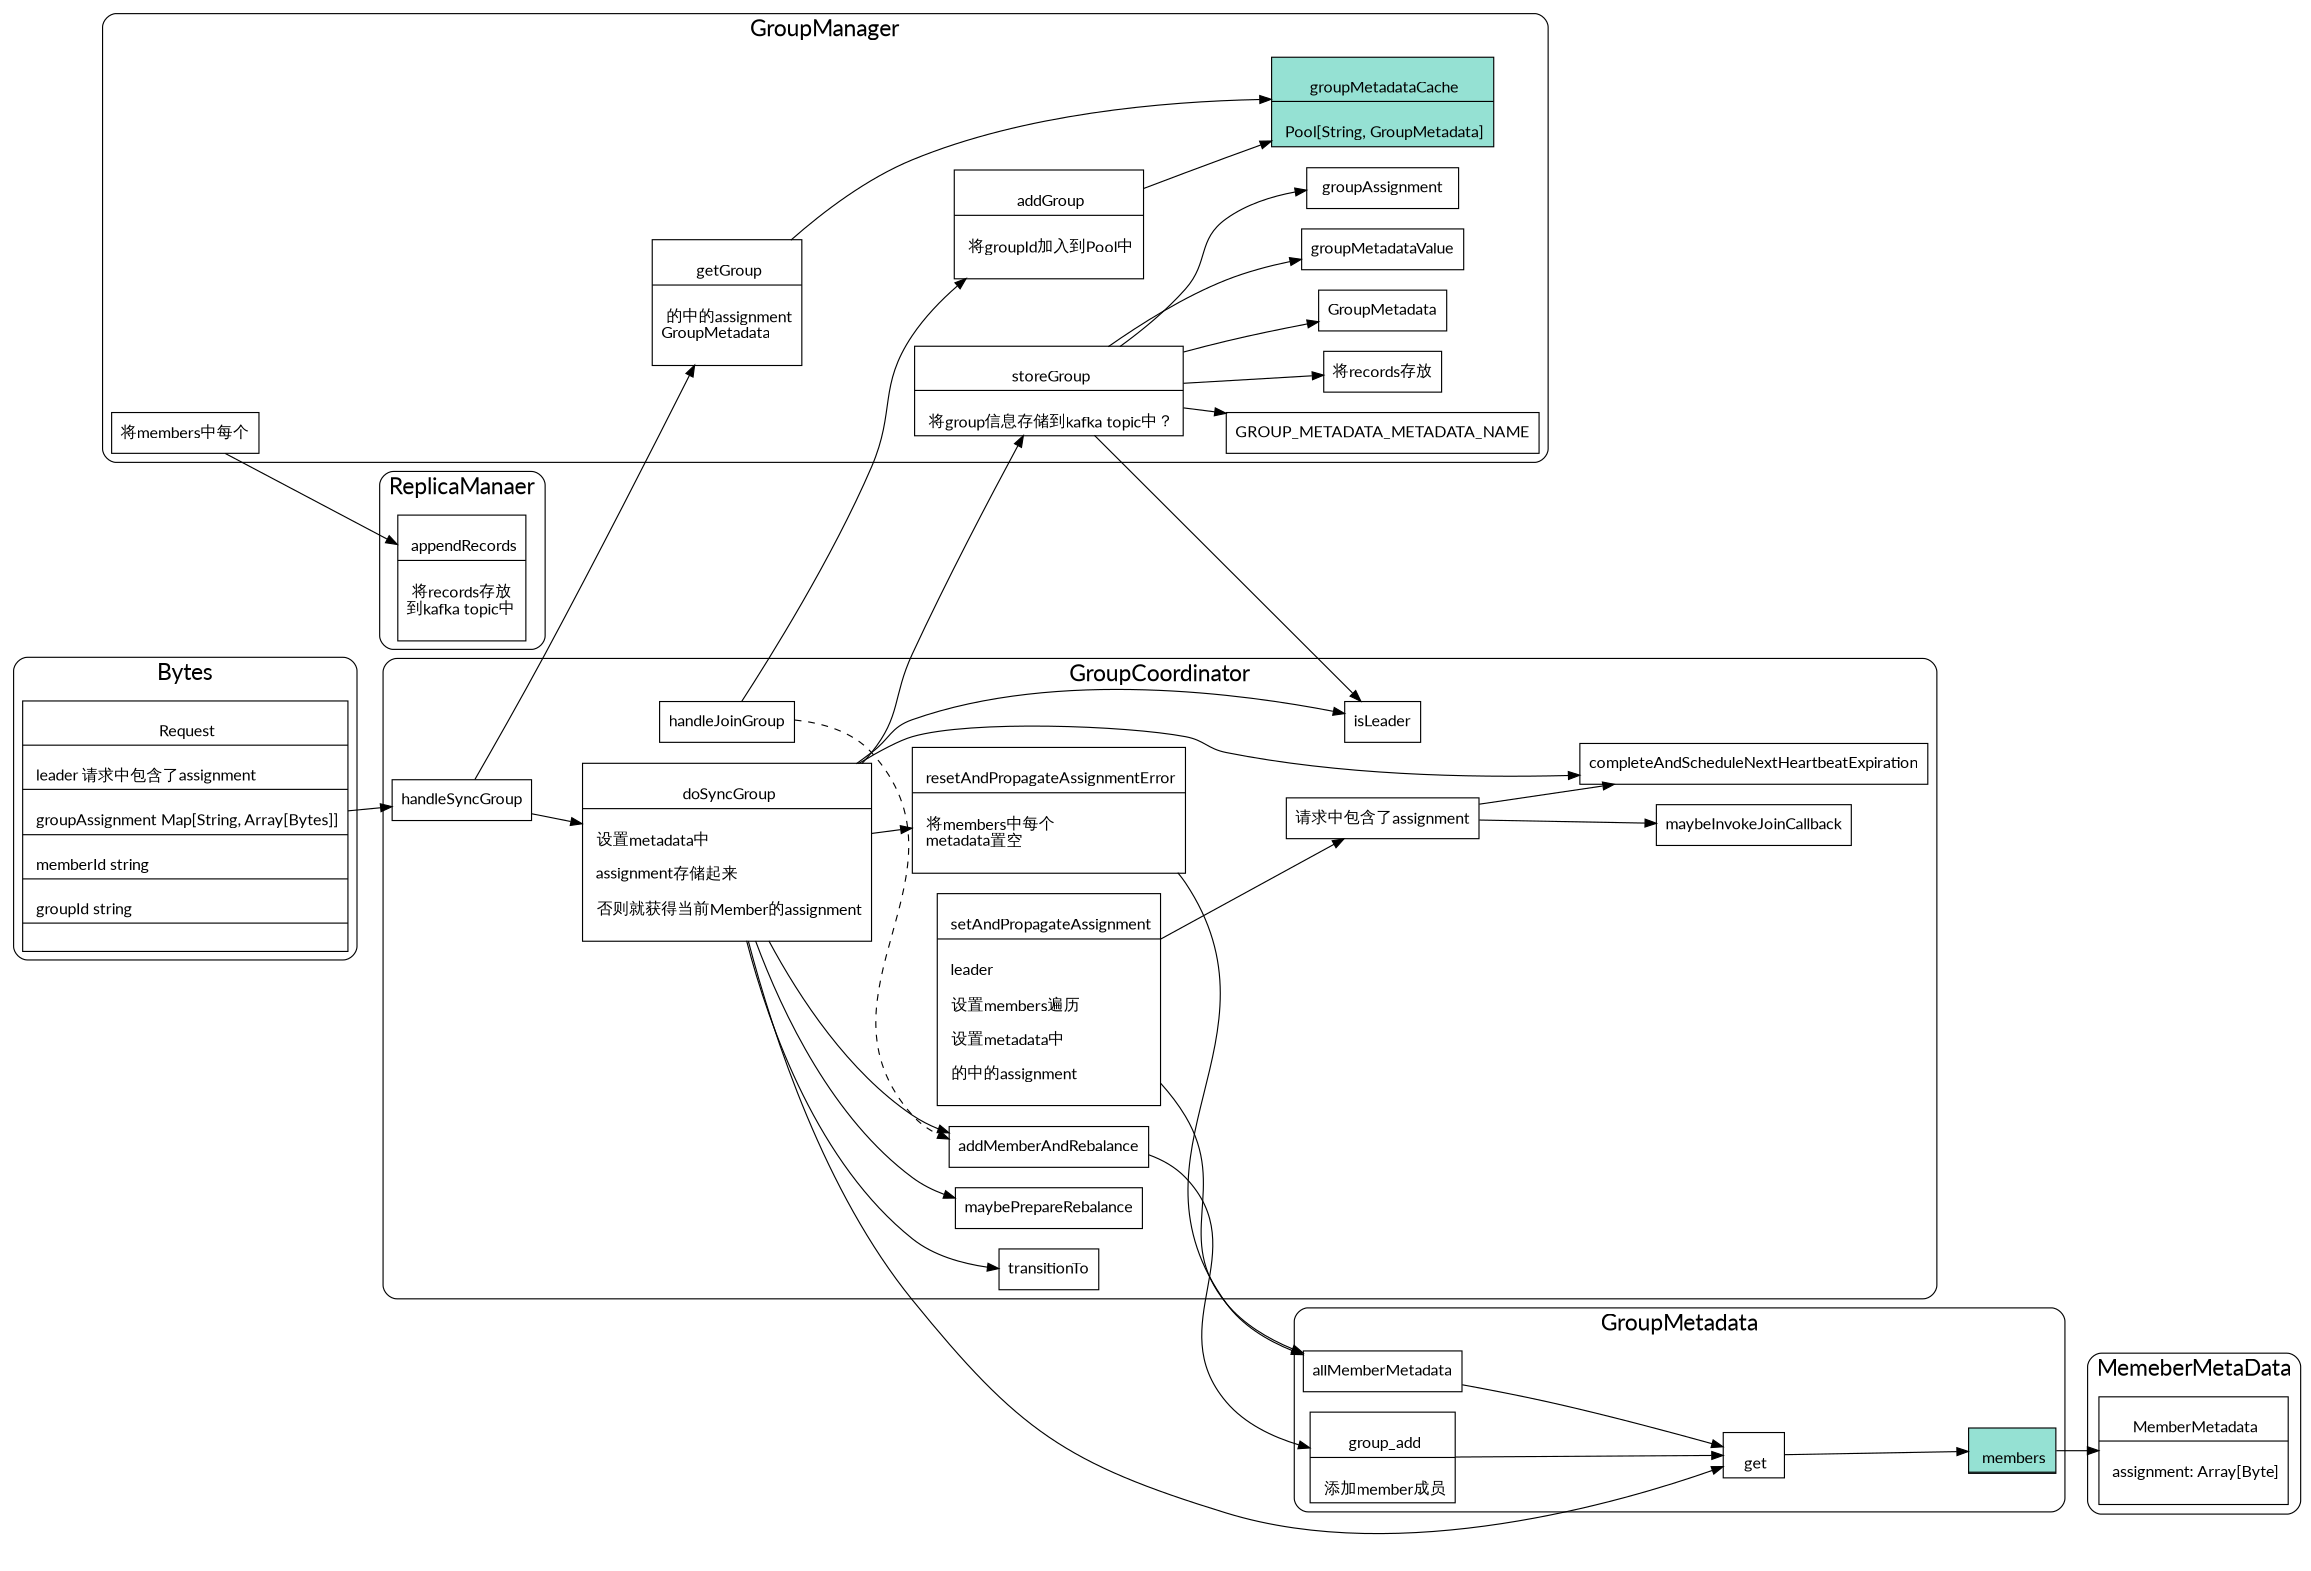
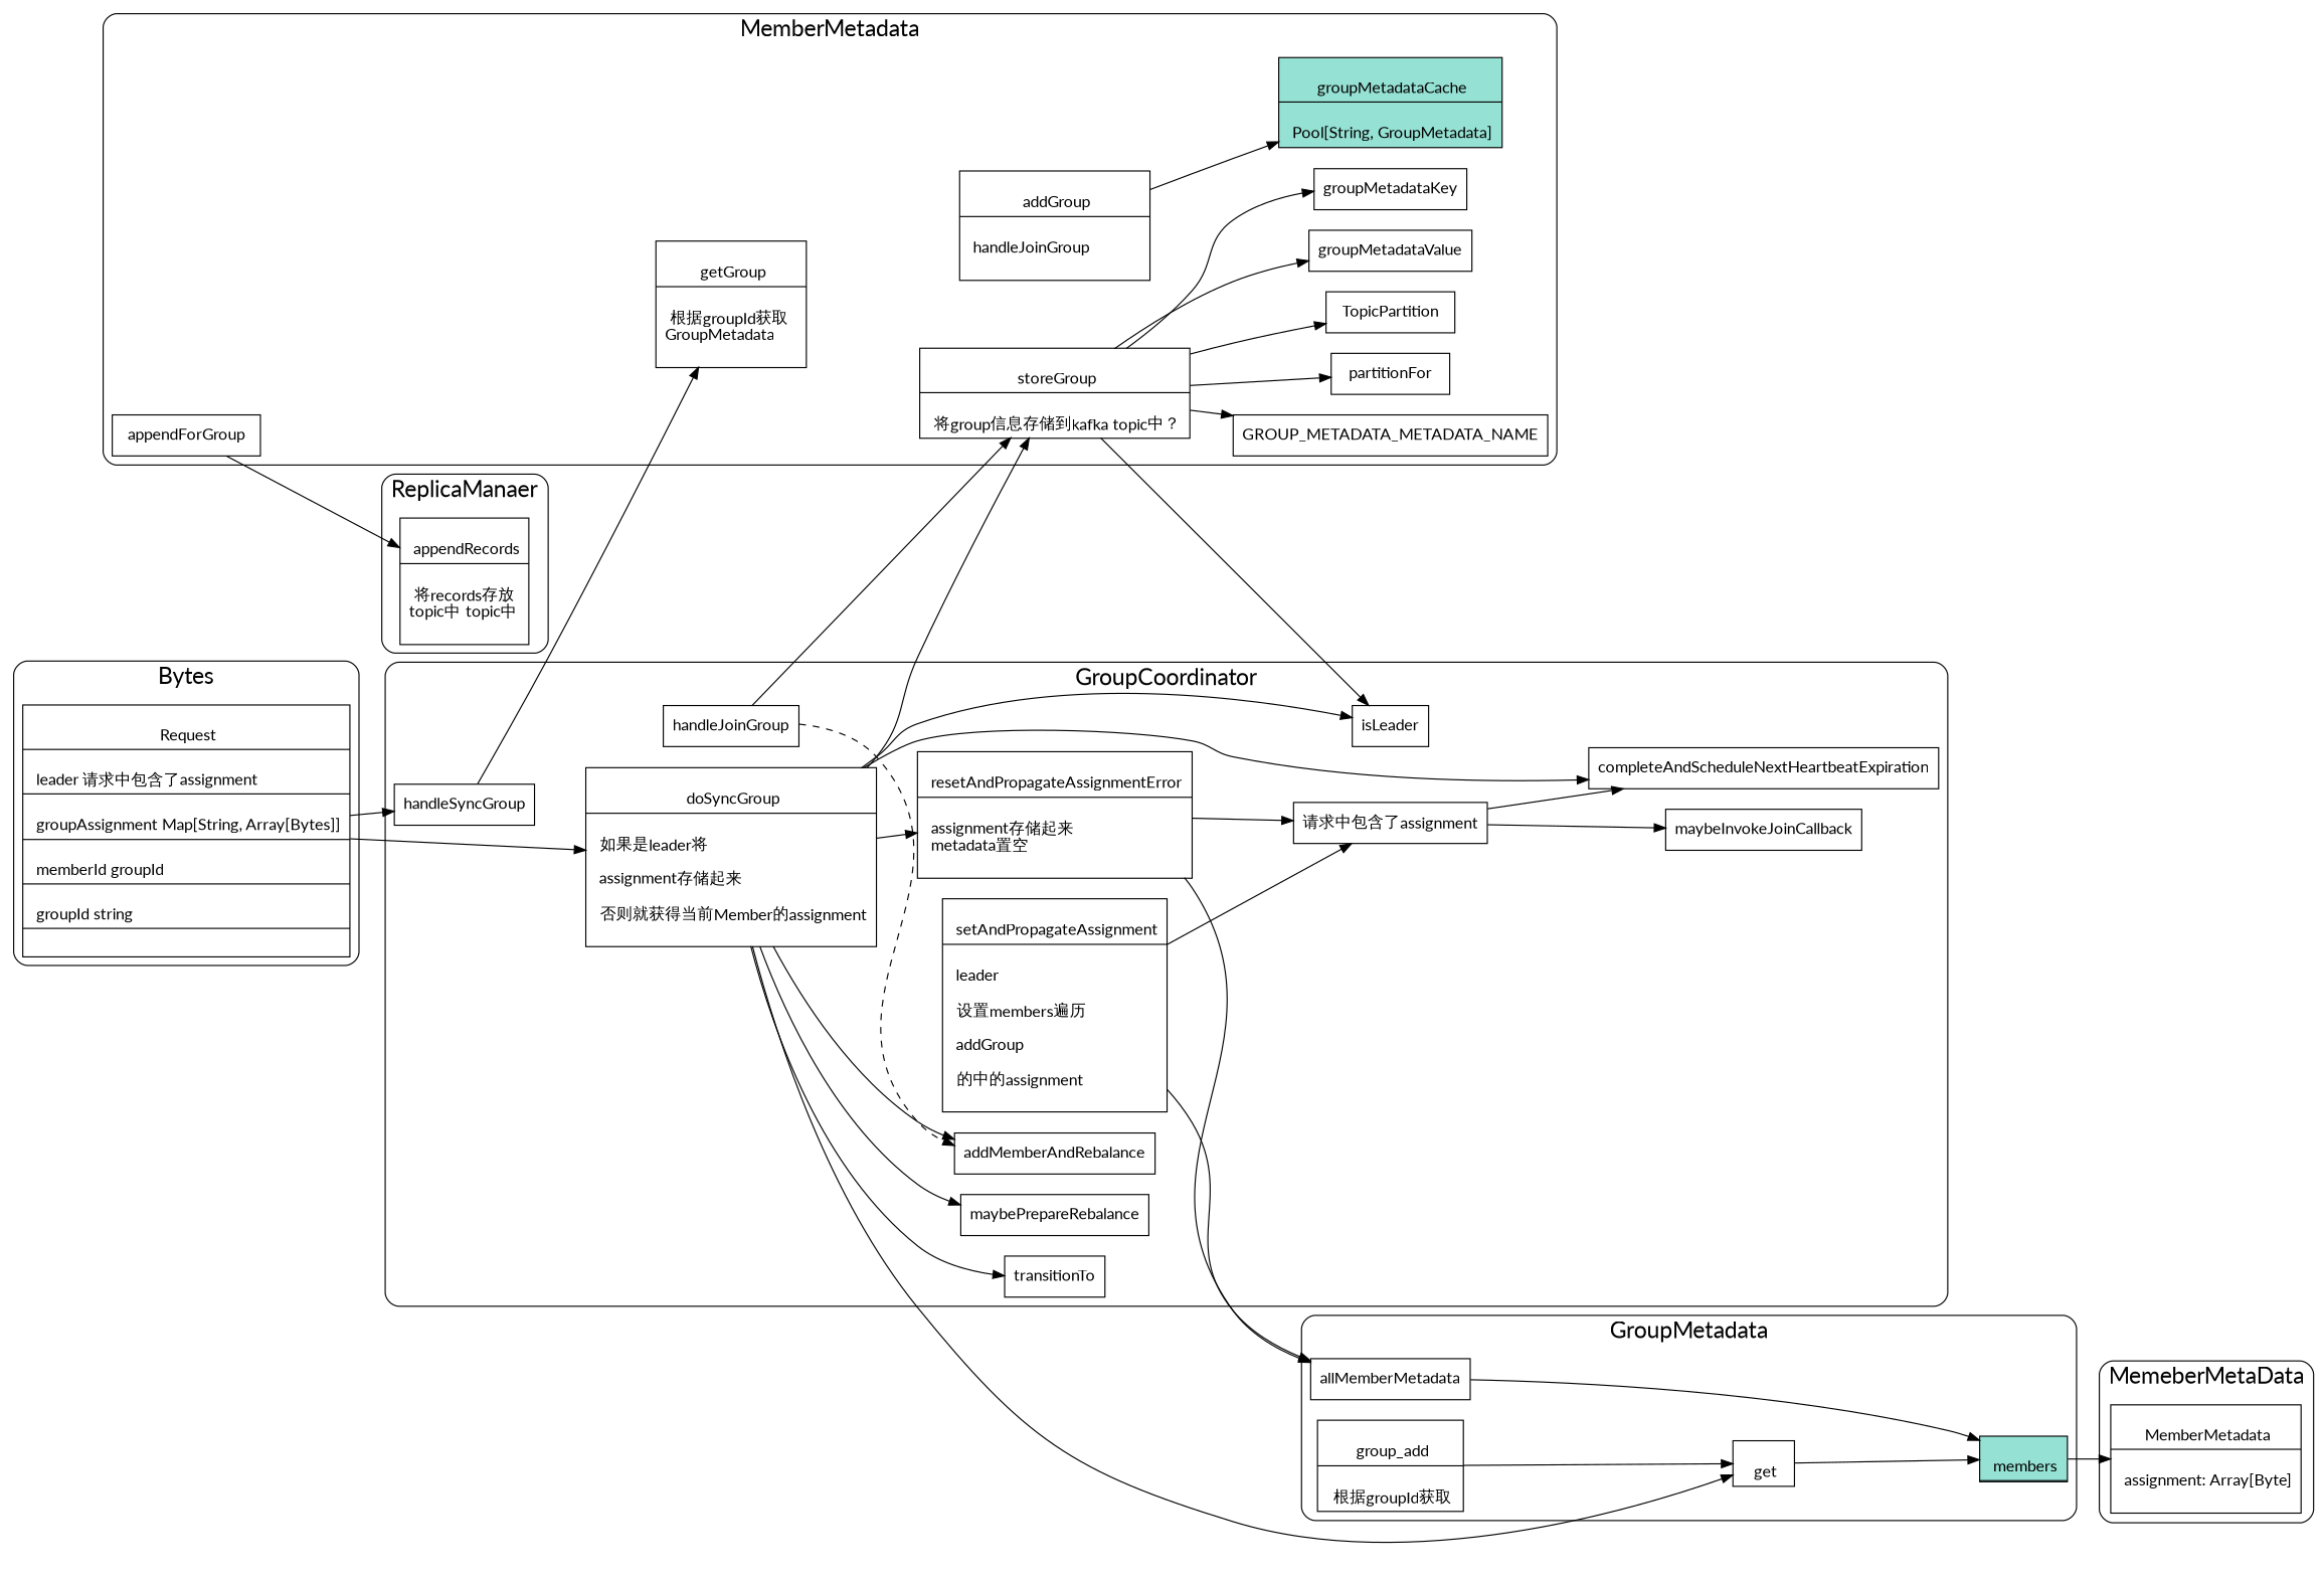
  digraph {
    fontname=Lato
    newrank=true
    rankdir=LR
    node [fontname=Lato shape=box]
    edge [fontname=Lato]
    n1 [label="{{\n        MemberMetadata|\n        assignment: Array[Byte]\l\n      }}" shape=record]
    n2 [label="{{\n        get\n      }}" shape=record]
    n3 [fillcolor="#95e1d3" label="{{\n        members|\n        <meta> mutable.HashMap[String, MemberMetadata]\l\n      }}" shape=record style=filled]
    allMemberMetadata
-   n5 [label="{{\n        group_add|\n        添加member成员\n      }}" shape=record]
-   n6 [label="{{\n        appendRecords|\n        将records存放\l到kafka topic中\l\n      }}" shape=record]
-   n7 [label="{{\n        getGroup|\n        的中的assignment\lGroupMetadata\l\n      }}" shape=record]
+   n5 [label="{{\n        group_add|\n        根据groupId获取\n      }}" shape=record]
+   n6 [label="{{\n        appendRecords|\n        将records存放\ltopic中 topic中\l\n      }}" shape=record]
+   n7 [label="{{\n        getGroup|\n        根据groupId获取\lGroupMetadata\l\n      }}" shape=record]
    n8 [fillcolor="#95e1d3" label="{{\n        groupMetadataCache|\n        Pool[String, GroupMetadata]\n      }}" shape=record style=filled]
    n9 [label="{{\n        storeGroup|\n        将group信息存储到kafka topic中？\n      }}" shape=record]
-   partitionFor [label="将records存放"]
-   TopicPartition [label=GroupMetadata]
+   partitionFor
+   TopicPartition
    groupMetadataValue
-   groupMetadataKey [label=groupAssignment]
+   groupMetadataKey
    n14 [label=GROUP_METADATA_METADATA_NAME]
-   appendForGroup [label="将members中每个"]
-   n16 [label="{{\n        addGroup|\n        将groupId加入到Pool中\l\n      }}" shape=record]
-   n17 [label="{{\n        Request|\n        leader 请求中包含了assignment\l|\n        groupAssignment Map[String, Array[Bytes]]\l|\n        memberId string\l|\n        groupId string\l|\n      }}" shape=record]
+   appendForGroup
+   n16 [label="{{\n        addGroup|\n        handleJoinGroup\l\n      }}" shape=record]
+   n17 [label="{{\n        Request|\n        leader 请求中包含了assignment\l|\n        groupAssignment Map[String, Array[Bytes]]\l|\n        memberId groupId\l|\n        groupId string\l|\n      }}" shape=record]
    handleSyncGroup
-   n19 [label="{{\n        doSyncGroup|\n        设置metadata中\l \n        assignment存储起来\l\n        否则就获得当前Member的assignment\l\n      }}" shape=record]
-   n20 [label="{{\n        setAndPropagateAssignment|\n        leader\l\n        设置members遍历\l \n        设置metadata中\l \n        的中的assignment\l\n      }}" shape=record]
-   n21 [label="{{\n        resetAndPropagateAssignmentError|\n        将members中每个\l metadata置空\l\n      }}" shape=record]
+   n19 [label="{{\n        doSyncGroup|\n        如果是leader将\l \n        assignment存储起来\l\n        否则就获得当前Member的assignment\l\n      }}" shape=record]
+   n20 [label="{{\n        setAndPropagateAssignment|\n        leader\l\n        设置members遍历\l \n        addGroup\l \n        的中的assignment\l\n      }}" shape=record]
+   n21 [label="{{\n        resetAndPropagateAssignmentError|\n        assignment存储起来\l metadata置空\l\n      }}" shape=record]
    isLeader
    maybePrepareRebalance
    transitionTo
    completeAndScheduleNextHeartbeatExpiration
    n26 [label="请求中包含了assignment"]
    maybeInvokeJoinCallback
    handleJoinGroup
    addMemberAndRebalance
    subgraph cluster_1 {
      fontsize=20
      label=MemeberMetaData
      style=rounded
      n1
    }
    subgraph cluster_2 {
      fontsize=20
      label=GroupMetadata
      style=rounded
      n2
      n3
      allMemberMetadata
      n5
    }
    subgraph cluster_3 {
      fontsize=20
      label=ReplicaManaer
      style=rounded
      n6
    }
    subgraph cluster_4 {
      fontsize=20
-     label=GroupManager
+     label=MemberMetadata
      style=rounded
      n7
      n8
      n9
      partitionFor
      TopicPartition
      groupMetadataValue
      groupMetadataKey
      n14
      appendForGroup
      n16
    }
    subgraph cluster_5 {
      fontsize=20
      label=Bytes
      style=rounded
      n17
    }
    subgraph cluster_6 {
      fontsize=20
      label=GroupCoordinator
      style=rounded
      handleSyncGroup
      n19
      n20
      n21
      isLeader
      maybePrepareRebalance
      transitionTo
      completeAndScheduleNextHeartbeatExpiration
      n26
      maybeInvokeJoinCallback
      handleJoinGroup
      addMemberAndRebalance
    }
    n2 -> n3
    n3 -> n1 [tailport=meta]
-   allMemberMetadata -> n2
+   allMemberMetadata -> n3
    n5 -> n2
-   n7 -> n8
    n9 -> partitionFor
    n9 -> TopicPartition
    n9 -> groupMetadataValue
    n9 -> groupMetadataKey
    n9 -> n14
    n9 -> isLeader
    appendForGroup -> n6
    n16 -> n8
    n17 -> handleSyncGroup
    handleSyncGroup -> n7
-   handleSyncGroup -> n19
+   n17 -> n19
    n19 -> n2
    n19 -> n9
    n19 -> n21
    n19 -> isLeader
    n19 -> maybePrepareRebalance
    n19 -> transitionTo
    n19 -> completeAndScheduleNextHeartbeatExpiration
    n19 -> addMemberAndRebalance
    n20 -> allMemberMetadata
    n20 -> n26
    n21 -> allMemberMetadata
+   n21 -> n26
    n26 -> completeAndScheduleNextHeartbeatExpiration
    n26 -> maybeInvokeJoinCallback
-   handleJoinGroup -> n16
+   handleJoinGroup -> n9
    handleJoinGroup -> addMemberAndRebalance [style=dashed]
-   addMemberAndRebalance -> n5
  }
